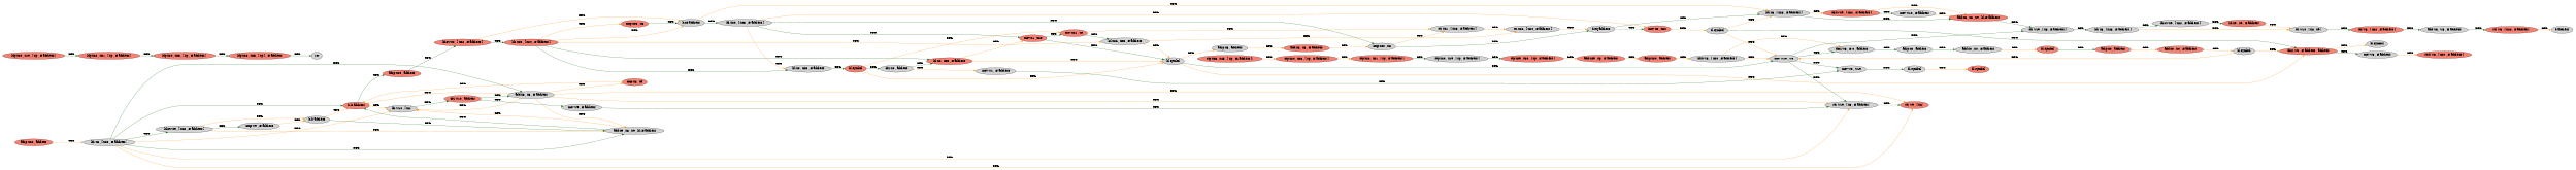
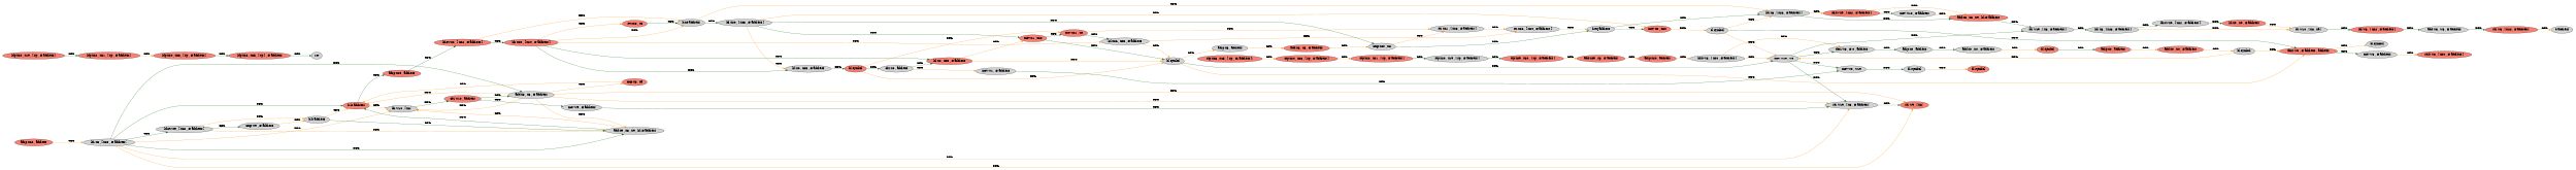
  digraph {
    rankdir=LR
    node [fillcolor=lightgrey style=filled]
    edge [color=darkorange]
    n1 [fillcolor=salmon label="stp x26 , x25 , [ sp , #- address ]!"]
    n2 [fillcolor=salmon label="stp x24 , x23 , [ sp , # address ]"]
    n3 [fillcolor=salmon label="stp x22 , x21 , [ sp , # address ]"]
    n4 [label="stp x20 , x19 , [ sp , # address ]"]
    n5 [fillcolor=salmon label="stp x29 , x30 , [ sp , # address ]"]
    n6 [fillcolor=salmon label="add x29 , sp , # address"]
    n7 [fillcolor=salmon label="adrp x20 , address"]
    n8 [label="ldrb w8 , [ x20 , # address ]"]
    n9 [label="mov w19 , w0"]
    n10 [label="tbnz w8 , # 0 , address"]
    n11 [label="str w19 , [ x8 , # address ]"]
    n12 [label="str w19 , [ x8 , # address ]"]
    n13 [label="mov w0 , w19"]
    n14 [label="adrp x0 , address"]
    n15 [label="ldr x8 , [ x23 , # address ]"]
    n16 [fillcolor=salmon label="str w9 , [ x8 ]"]
    n17 [label="bl symbol"]
    n18 [label="add x0 , x0 , # address"]
    n19 [fillcolor=salmon label="adrp x22 , address"]
    n20 [label="ldr x8 , [ x23 , # address ]"]
    n21 [fillcolor=salmon label="bl symbol"]
    n22 [label="ldrsw x9 , [ x22 , # address ]"]
    n23 [label="add x9 , x8 , x9 , lsl # address"]
    n24 [label="ldr w10 , [ x8 ]"]
    n25 [label="add x8 , x8 , # address"]
    n26 [fillcolor=salmon label="b.lo address"]
    n27 [label="cmp w9 , # address"]
    n28 [label="b.lt address"]
    n29 [fillcolor=salmon label="cbz w10 , address"]
    n30 [fillcolor=salmon label="cmp x8 , x9"]
    n31 [fillcolor=salmon label="adrp x24 , address"]
    n32 [fillcolor=salmon label="ldrsw x8 , [ x22 , # address ]"]
    n33 [fillcolor=salmon label="ldr x25 , [ x24 , # address ]"]
    n34 [label="b.ne address"]
    n35 [fillcolor=salmon label="adrp x0 , address"]
    n36 [fillcolor=salmon label="add x0 , x0 , # address"]
    n37 [label="bl symbol"]
    n38 [fillcolor=salmon label="tbnz w0 , # address , address"]
    n39 [label="bl symbol"]
    n40 [label="mov w8 , # address"]
    n41 [fillcolor=salmon label="strb w8 , [ x20 , # address ]"]
-   n42 [fillcolor=salmon label="cmp x25 , x8"]
+   n42 [fillcolor=salmon label="ret x25 , x8"]
    n43 [label="lsl x0 , x25 , # address"]
    n44 [fillcolor=salmon label="lsl x2 , x25 , # address"]
    n45 [label="lsl x26 , x25 , # address"]
    n46 [label="ldr x8 , [ x23 , # address ]"]
    n47 [label="ldr x20 , [ x23 , # address ]"]
    n48 [fillcolor=salmon label="bl symbol"]
    n49 [fillcolor=salmon label="mov x1 , x20"]
    n50 [label="bl symbol"]
    n51 [label="str x26 , [ x24 , # address ]"]
    n52 [fillcolor=salmon label="ldrsw x9 , [ x22 , # address ]"]
    n53 [fillcolor=salmon label="add x8 , x8 , x9 , lsl # address"]
    n54 [label="cmp x20 , x8"]
    n55 [fillcolor=salmon label="mov x0 , x20"]
    n56 [label="mov w10 , # address"]
    n57 [fillcolor=salmon label="mov x21 , x0"]
    n58 [label="str x21 , [ x23 , # address ]"]
    n59 [label="b.eq address"]
    n60 [label="bl symbol"]
    n61 [label="mov w9 , # address"]
    n62 [label="ldrsw x9 , [ x22 , # address ]"]
    n63 [label="str w10 , [ x8 , x9 ]"]
    n64 [fillcolor=salmon label="lsl x9 , x9 , # address"]
    n65 [fillcolor=salmon label="ldr w8 , [ x22 , # address ]"]
    n66 [label="add w8 , w8 , # address"]
    n67 [fillcolor=salmon label="str w8 , [ x22 , # address ]"]
    n68 [label="b address"]
    n69 [fillcolor=salmon label="ldp x20 , x19 , [ sp , # address ]"]
    n70 [fillcolor=salmon label="ldp x22 , x21 , [ sp , # address ]"]
    n71 [label="cbz x0 , address"]
    n72 [label="mov w1 , # address"]
    n73 [label="adrp x8 , address"]
    n74 [fillcolor=salmon label="ldp x24 , x23 , [ sp , # address ]"]
    n75 [fillcolor=salmon label="ldp x26 , x25 , [ sp ] , # address"]
    n76 [label=ret]
    n77 [fillcolor=salmon label="bl symbol"]
    n78 [fillcolor=salmon label="add x8 , x8 , # address"]
    n1 -> n2 [label=CFG]
    n2 -> n3 [label=CFG]
    n3 -> n4 [color=darkgreen label=CFG]
    n4 -> n5 [color=darkgreen label=CFG]
    n5 -> n6 [label=CFG]
    n6 -> n7 [label=CFG]
    n7 -> n8 [label=CFG]
    n8 -> n9 [label=CFG]
    n8 -> n10 [label=DFG]
    n9 -> n10 [color=darkgreen label=CFG]
    n9 -> n11 [color=darkgreen label=DFG]
    n9 -> n12 [color=darkgreen label=DFG]
    n9 -> n13 [color=darkgreen label=DFG]
    n10 -> n14 [color=darkgreen label=CFG]
    n11 -> n15 [color=darkgreen label=CFG]
    n12 -> n16 [color=darkgreen label=CFG]
    n13 -> n17 [color=darkgreen label=DFG]
    n14 -> n18 [color=darkgreen label=CFG]
    n15 -> n62 [color=darkgreen label=CFG]
    n15 -> n63 [label=DFG]
    n17 -> n77 [label=CFG]
    n18 -> n21 [label=CFG]
    n19 -> n20 [label=CFG]
    n20 -> n12 [label=DFG]
    n20 -> n16 [label=DFG]
    n20 -> n22 [color=darkgreen label=CFG]
    n20 -> n23 [color=darkgreen label=DFG]
    n20 -> n24 [label=DFG]
    n20 -> n25 [color=darkgreen label=DFG]
    n20 -> n26 [color=darkgreen label=DFG]
    n21 -> n35 [color=darkgreen label=CFG]
    n22 -> n23 [label=DFG]
    n22 -> n27 [color=darkgreen label=CFG]
    n22 -> n28 [label=DFG]
    n23 -> n24 [label=CFG]
    n23 -> n26 [color=darkgreen label=DFG]
    n24 -> n29 [color=darkgreen label=DFG]
    n25 -> n12 [label=DFG]
    n25 -> n16 [label=DFG]
    n25 -> n23 [label=DFG]
    n25 -> n24 [label=DFG]
    n25 -> n26 [label=DFG]
    n25 -> n30 [label=CFG]
    n26 -> n24 [label=CFG]
    n26 -> n31 [color=darkgreen label=CFG]
    n27 -> n28 [label=CFG]
    n28 -> n23 [color=darkgreen label=CFG]
    n28 -> n26 [label=CFG]
    n29 -> n25 [color=darkgreen label=CFG]
    n29 -> n61 [color=darkgreen label=CFG]
    n30 -> n26 [label=CFG]
    n31 -> n32 [color=darkgreen label=CFG]
    n32 -> n33 [color=darkgreen label=CFG]
    n32 -> n34 [label=DFG]
    n33 -> n34 [label=DFG]
    n33 -> n42 [label=CFG]
    n33 -> n43 [color=darkgreen label=DFG]
    n33 -> n44 [color=darkgreen label=DFG]
    n33 -> n45 [label=DFG]
    n34 -> n46 [label=CFG]
    n34 -> n47 [color=darkgreen label=CFG]
    n35 -> n36 [label=CFG]
    n36 -> n37 [label=CFG]
    n37 -> n9 [label=DFG]
    n37 -> n38 [label=DFG]
    n38 -> n39 [label=CFG]
    n38 -> n40 [color=darkgreen label=CFG]
    n40 -> n41 [label=CFG]
    n42 -> n34 [color=darkgreen label=CFG]
    n43 -> n48 [color=darkgreen label=DFG]
    n44 -> n49 [label=CFG]
    n44 -> n50 [label=DFG]
    n45 -> n50 [label=CFG]
    n45 -> n51 [label=DFG]
    n46 -> n52 [label=CFG]
    n46 -> n53 [color=darkgreen label=DFG]
    n47 -> n43 [label=CFG]
    n47 -> n49 [color=darkgreen label=DFG]
    n47 -> n54 [color=darkgreen label=DFG]
    n47 -> n55 [label=DFG]
    n48 -> n50 [label=DFG]
    n48 -> n57 [label=DFG]
    n48 -> n71 [color=darkgreen label=DFG]
    n49 -> n50 [color=darkgreen label=DFG]
    n49 -> n57 [color=darkgreen label=CFG]
    n50 -> n9 [color=darkgreen label=DFG]
    n50 -> n38 [label=DFG]
    n50 -> n73 [label=CFG]
    n51 -> n59 [label=CFG]
    n52 -> n53 [label=DFG]
    n52 -> n56 [color=darkgreen label=CFG]
    n53 -> n11 [color=darkgreen label=DFG]
    n54 -> n58 [label=CFG]
    n54 -> n59 [color=darkgreen label=DFG]
    n55 -> n60 [label=DFG]
    n56 -> n53 [label=CFG]
    n57 -> n45 [color=darkgreen label=CFG]
    n57 -> n58 [label=DFG]
    n58 -> n51 [label=CFG]
    n59 -> n46 [color=darkgreen label=CFG]
    n59 -> n55 [color=darkgreen label=CFG]
    n60 -> n9 [label=DFG]
    n60 -> n38 [color=darkgreen label=DFG]
    n60 -> n46 [label=CFG]
    n61 -> n12 [color=darkgreen label=CFG]
    n62 -> n64 [color=darkgreen label=DFG]
    n63 -> n65 [color=darkgreen label=CFG]
    n64 -> n63 [label=DFG]
    n65 -> n66 [color=darkgreen label=DFG]
    n66 -> n67 [color=darkgreen label=DFG]
    n67 -> n68 [label=CFG]
    n69 -> n70 [color=darkgreen label=CFG]
-   n70 -> n74 [color=darkgreen label=CFG]
+   n70 -> n74 [label=CFG]
    n71 -> n44 [color=darkgreen label=CFG]
    n71 -> n72 [label=CFG]
    n72 -> n13 [color=darkgreen label=CFG]
    n73 -> n78 [label=CFG]
    n74 -> n75 [color=darkgreen label=CFG]
    n75 -> n76 [color=darkgreen label=CFG]
    n78 -> n54 [label=CFG]
  }
